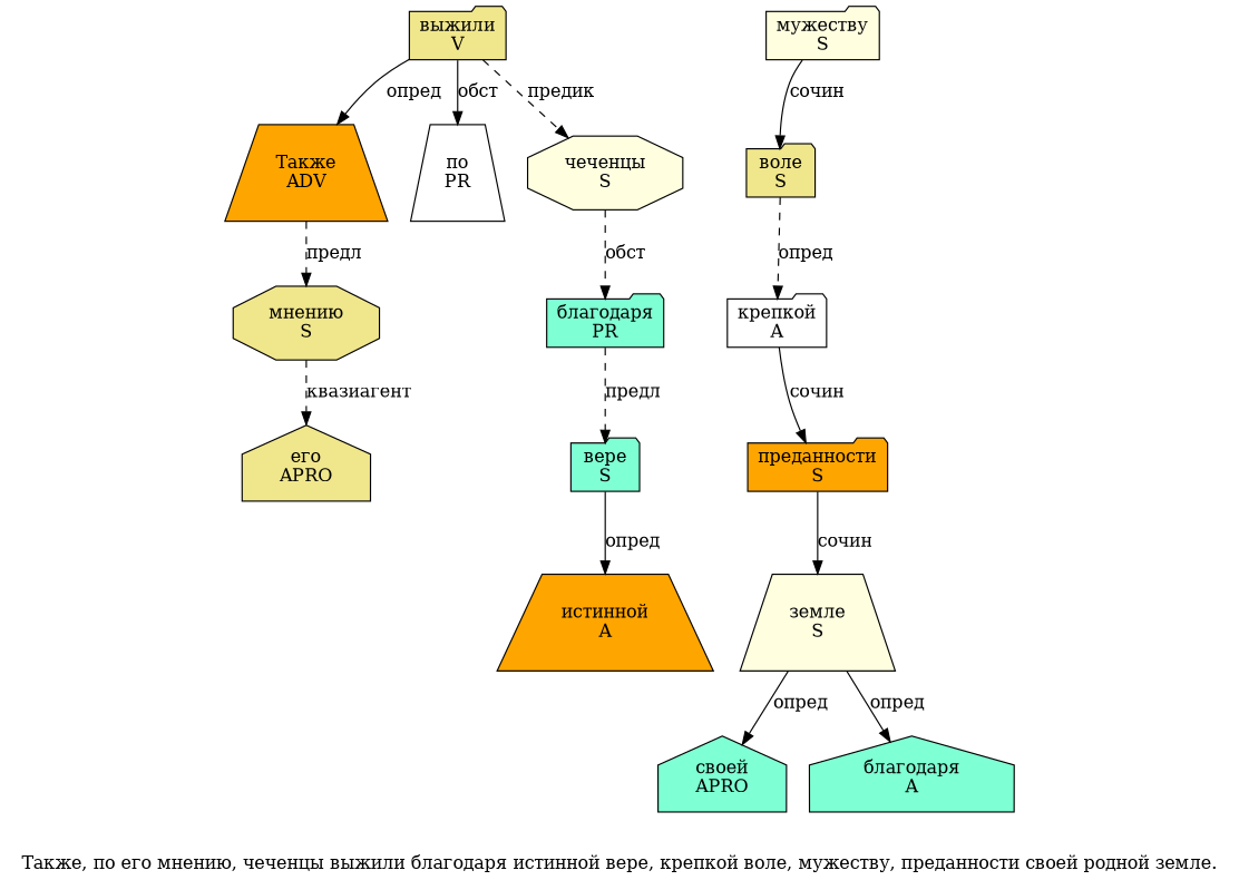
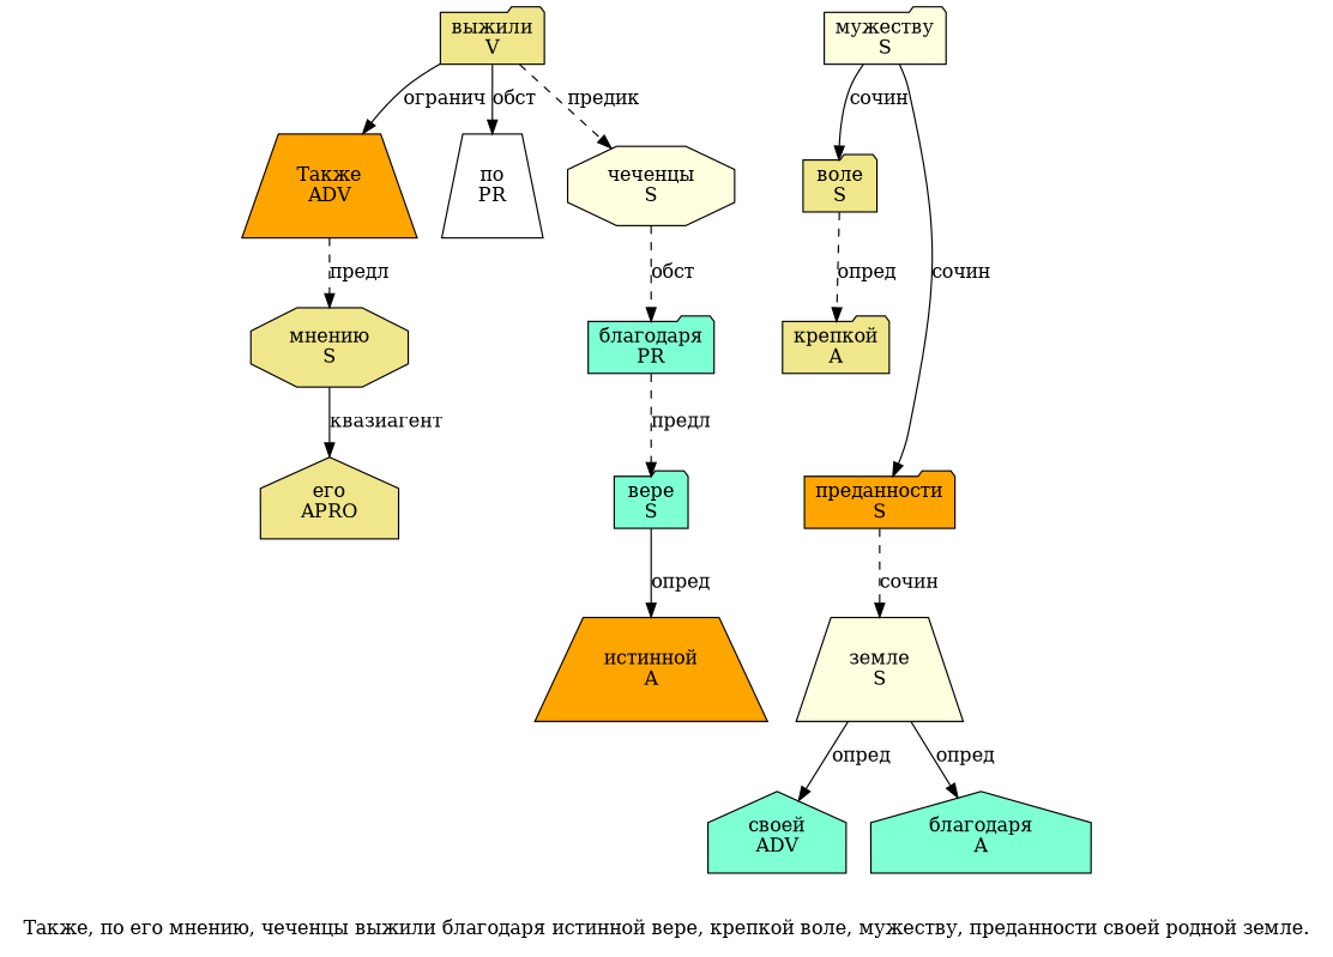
  digraph {
    label="Также, по его мнению, чеченцы выжили благодаря истинной вере, крепкой воле, мужеству, преданности своей родной земле."
    node [fillcolor=khaki penwidth=1 shape=folder style=filled]
    edge [style=solid]
    n1 [fillcolor=orange label="Также\nADV" shape=trapezium]
    n2 [label="мнению\nS" shape=octagon]
    n3 [fillcolor=white label="по\nPR" shape=trapezium]
    n4 [label="его\nAPRO" shape=house]
    n5 [fillcolor=lightyellow label="чеченцы\nS" shape=octagon]
    n6 [fillcolor=aquamarine label="благодаря\nPR"]
    n7 [label="выжили\nV"]
    n8 [fillcolor=aquamarine label="вере\nS"]
    n9 [fillcolor=orange label="истинной\nA" shape=trapezium]
-   n10 [fillcolor=white label="крепкой\nA"]
+   n10 [label="крепкой\nA"]
    n11 [label="воле\nS"]
    n12 [fillcolor=lightyellow label="мужеству\nS"]
    n13 [fillcolor=orange label="преданности\nS"]
    n14 [fillcolor=lightyellow label="земле\nS" shape=trapezium]
-   n15 [fillcolor=aquamarine label="своей\nAPRO" shape=house]
+   n15 [fillcolor=aquamarine label="своей\nADV" shape=house]
    n16 [fillcolor=aquamarine label="благодаря\nA" shape=house]
    n1 -> n2 [label="предл" style=dashed]
-   n2 -> n4 [label="квазиагент" style=dashed]
+   n2 -> n4 [label="квазиагент"]
    n5 -> n6 [label="обст" style=dashed]
    n6 -> n8 [label="предл" style=dashed]
-   n7 -> n1 [label="опред"]
+   n7 -> n1 [label="огранич"]
    n7 -> n3 [label="обст"]
    n7 -> n5 [label="предик" style=dashed]
    n8 -> n9 [label="опред"]
    n11 -> n10 [label="опред" style=dashed]
    n12 -> n11 [label="сочин"]
-   n10 -> n13 [label="сочин"]
-   n13 -> n14 [label="сочин"]
+   n12 -> n13 [label="сочин"]
+   n13 -> n14 [label="сочин" style=dashed]
    n14 -> n15 [label="опред"]
    n14 -> n16 [label="опред"]
  }
